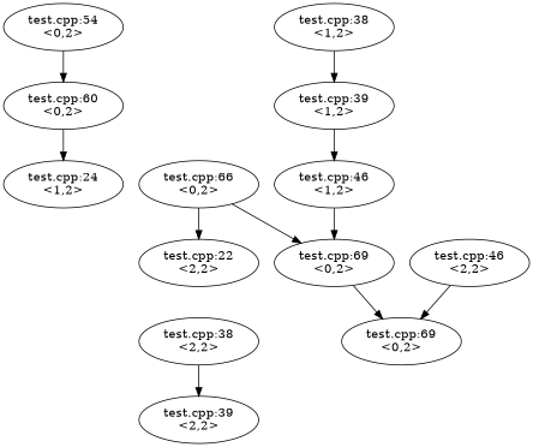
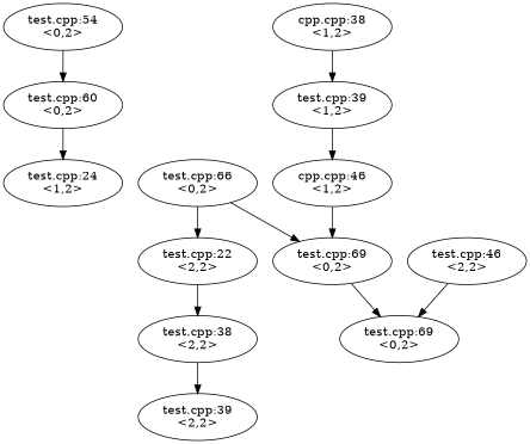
  digraph {
    n1 [label="test.cpp:54\n<0,2>"]
    n2 [label="test.cpp:60\n<0,2>"]
    n3 [label="test.cpp:24\n<1,2>"]
    n4 [label="test.cpp:66\n<0,2>"]
    n5 [label="test.cpp:22\n<2,2>"]
    n6 [label="test.cpp:69\n<0,2>"]
-   n7 [label="test.cpp:38\n<1,2>"]
+   n7 [label="cpp.cpp:38\n<1,2>"]
    n8 [label="test.cpp:39\n<1,2>"]
    n9 [label="test.cpp:38\n<2,2>"]
    n10 [label="test.cpp:69\n<0,2>"]
    n11 [label="test.cpp:39\n<2,2>"]
-   n12 [label="test.cpp:46\n<1,2>"]
+   n12 [label="cpp.cpp:46\n<1,2>"]
    n13 [label="test.cpp:46\n<2,2>"]
    n1 -> n2
    n2 -> n3
    n4 -> n5
    n4 -> n6
+   n5 -> n9
    n6 -> n10
    n7 -> n8
    n8 -> n12
    n9 -> n11
    n12 -> n6
    n13 -> n10
  }
